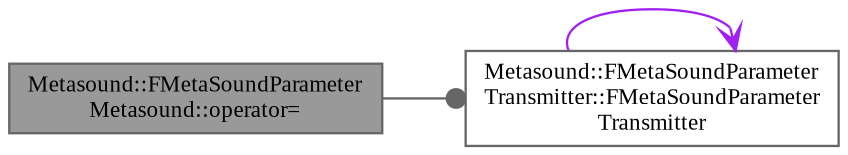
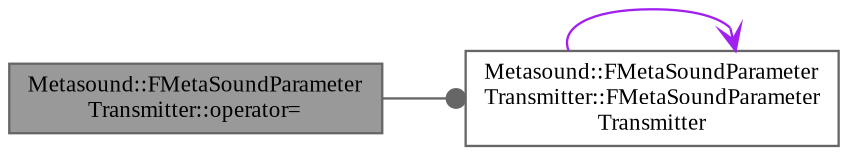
  digraph {
    rankdir=LR
    fontname="Liberation Serif"
    node [fontname="Liberation Serif" fontsize=10 shape=box style=filled]
    edge [fontname="Liberation Serif" fontsize=10 labelfontname=Helvetica labelfontsize=10 style=solid]
-   n1 [color=gray40 fillcolor=grey60 fontcolor=black height=0.2 label="Metasound::FMetaSoundParameter\lMetasound::operator=" width=0.4]
+   n1 [color=gray40 fillcolor=grey60 fontcolor=black height=0.2 label="Metasound::FMetaSoundParameter\lTransmitter::operator=" width=0.4]
    n2 [color=grey40 fillcolor=white height=0.2 label="Metasound::FMetaSoundParameter\lTransmitter::FMetaSoundParameter\lTransmitter" width=0.4]
    n1 -> n2 [color=gray40 arrowhead=dot]
    n2 -> n2 [color=purple arrowhead=vee]
  }
